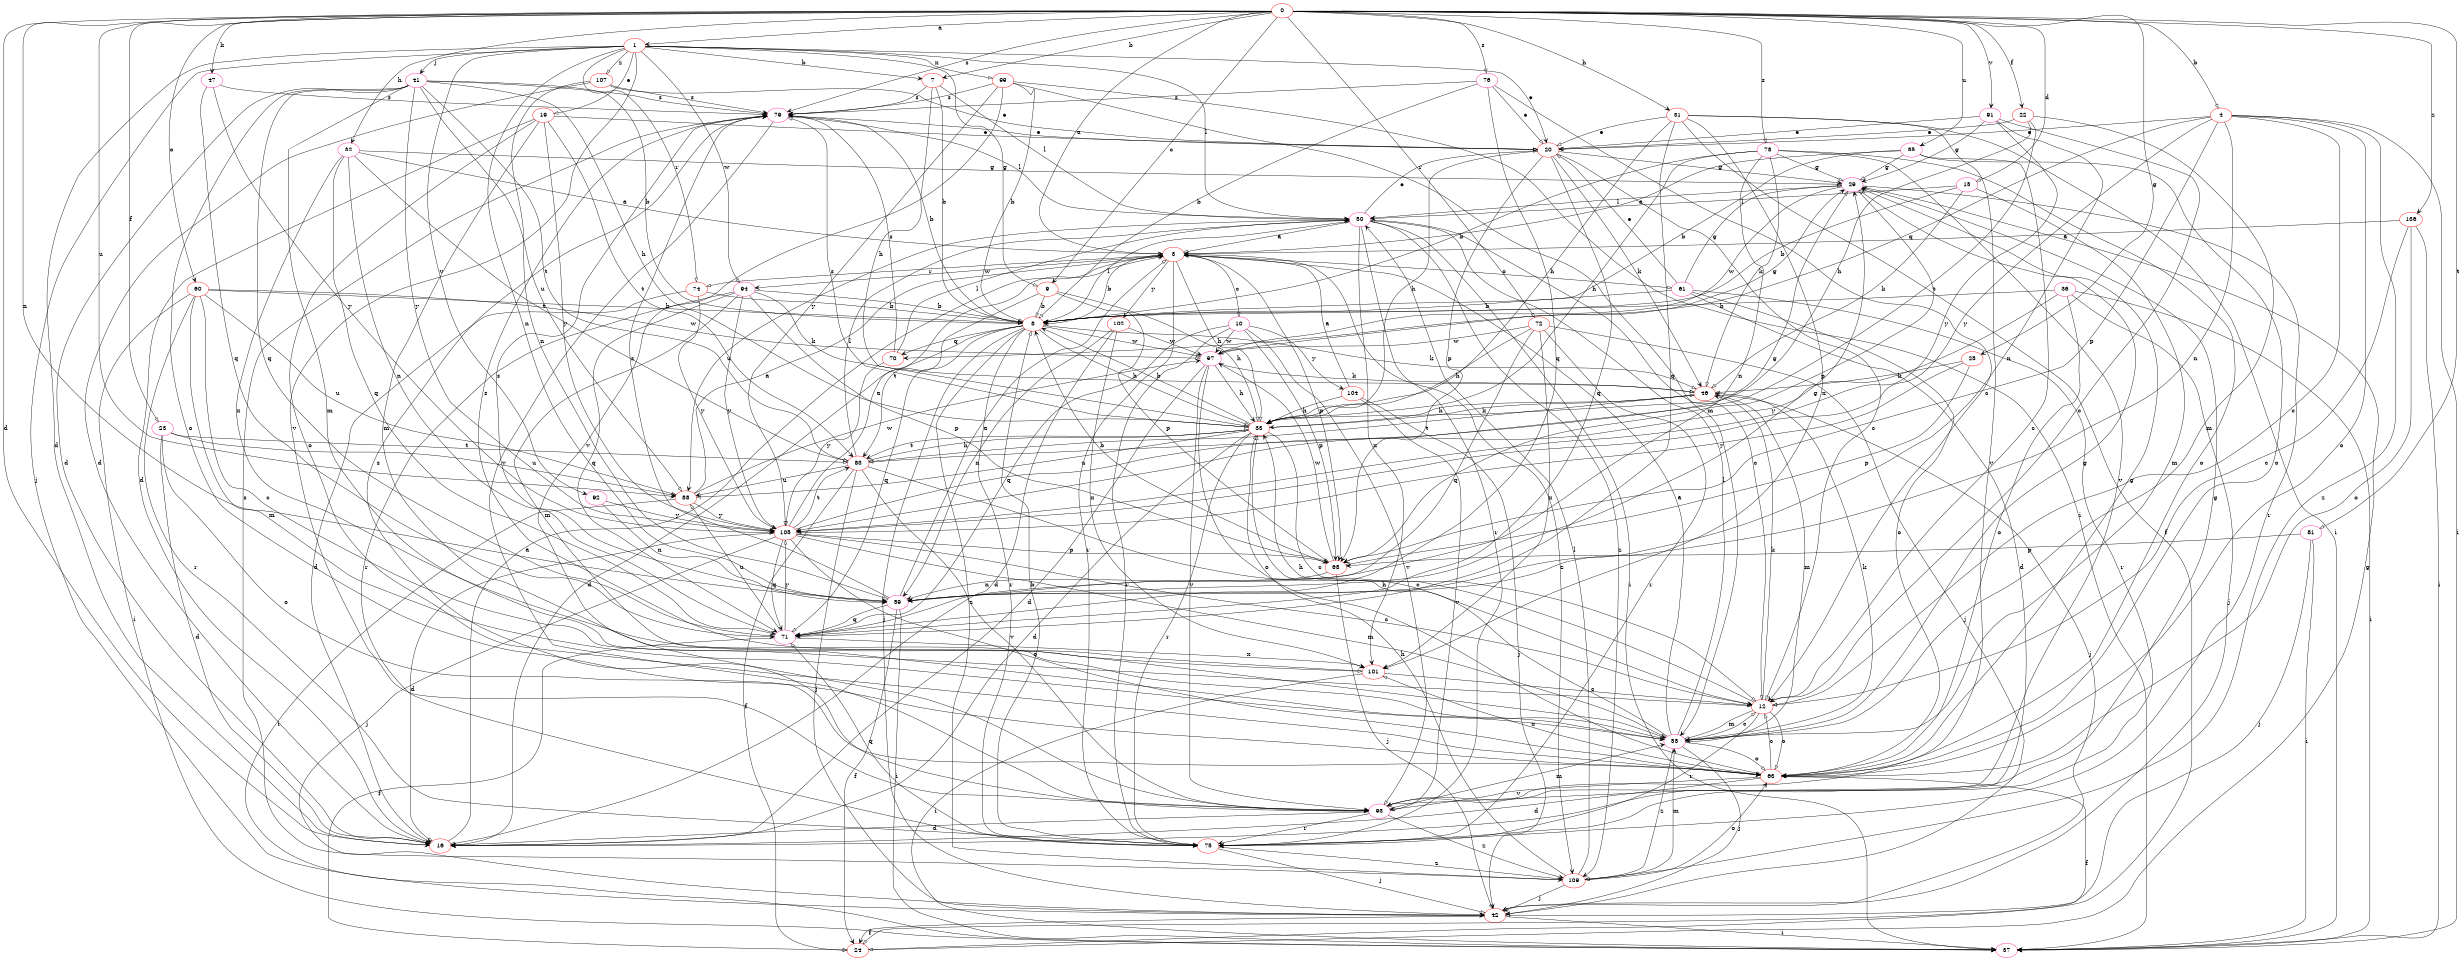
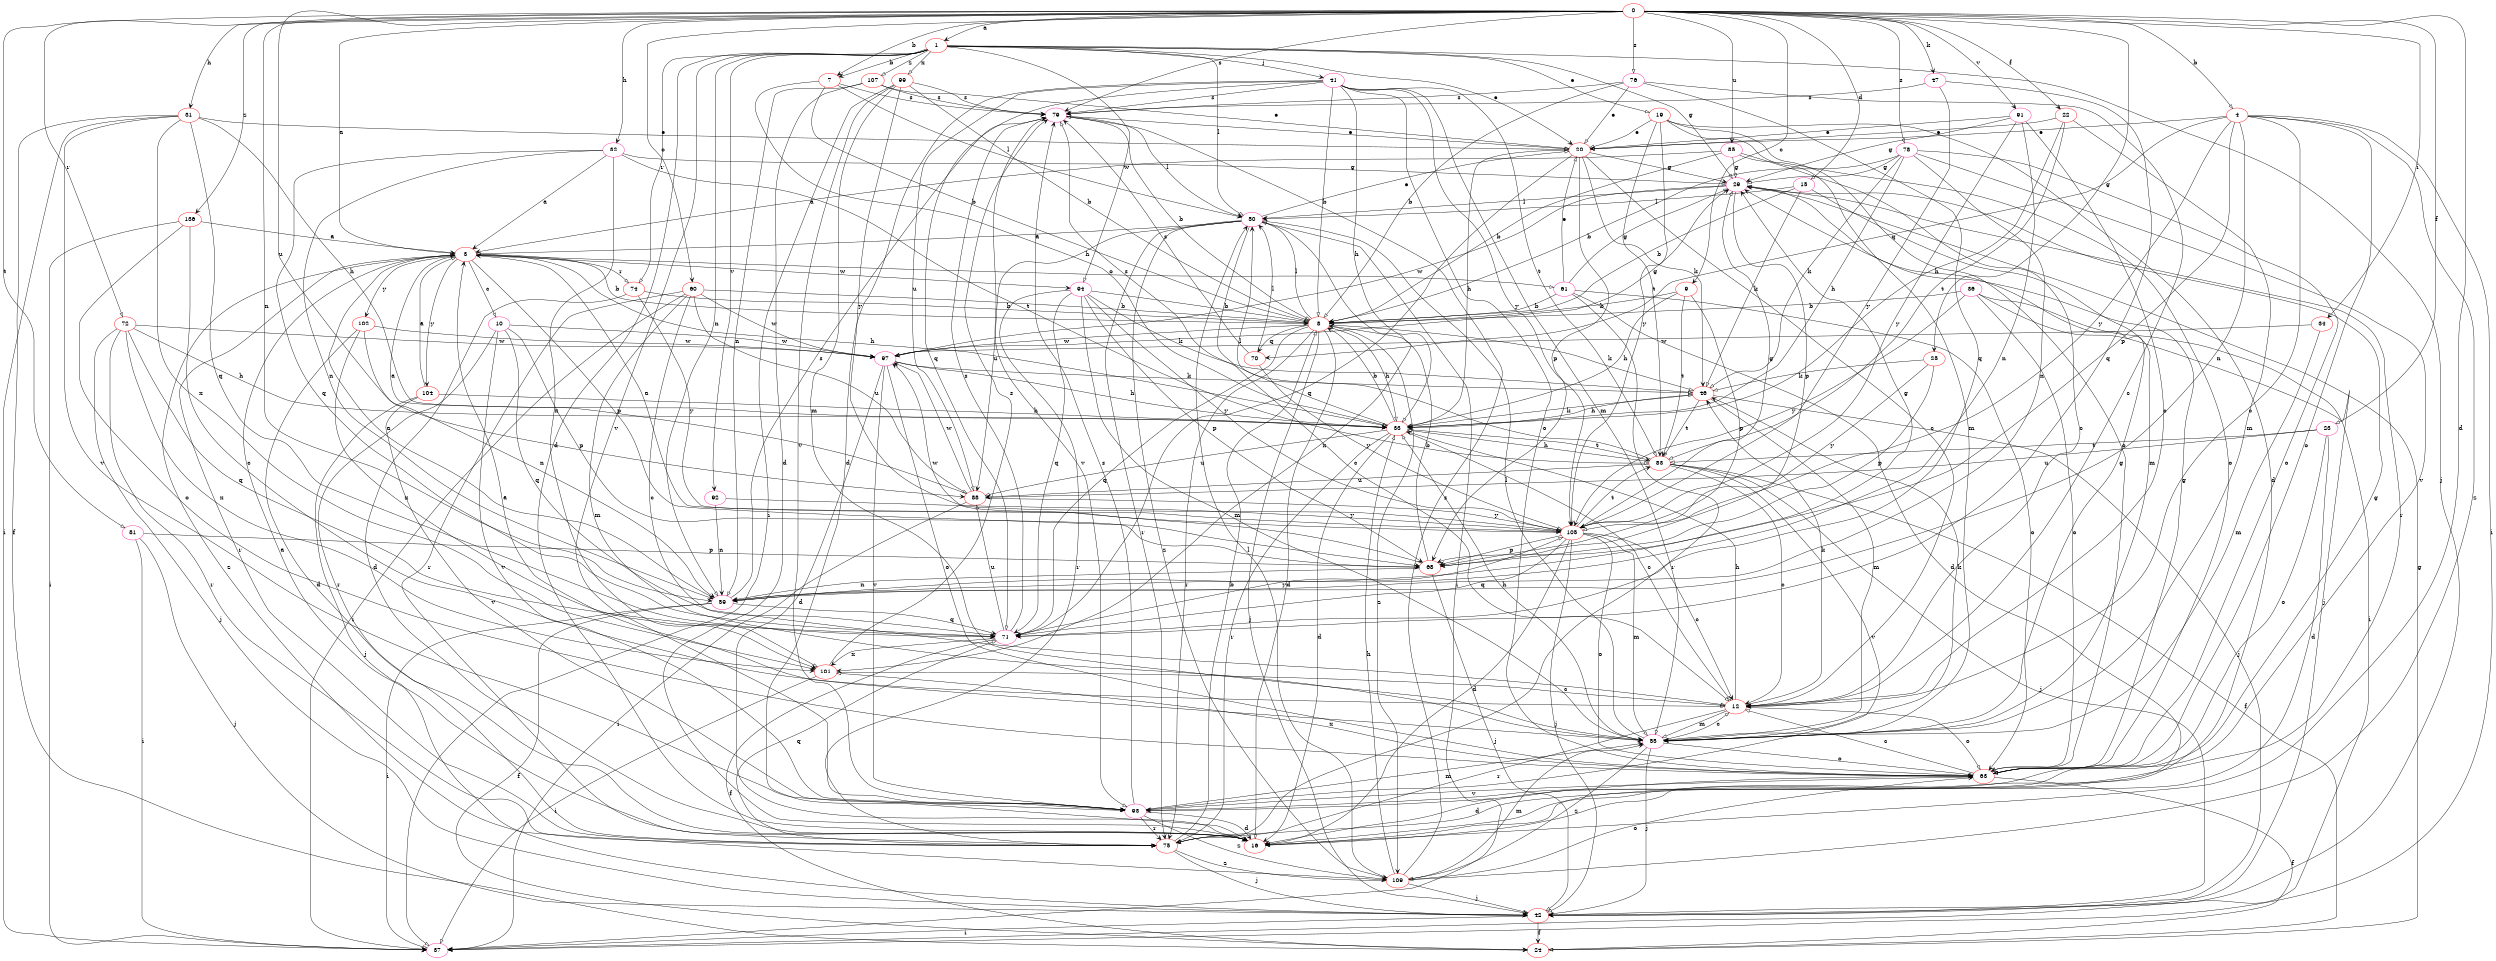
  strict digraph {
    node [color=red]
    edge [arrowhead=onormal]
    0
    1
    3
    4
    7
    9
    15 [color=deeppink]
    16
    22
    23 [color=deeppink]
    25
    31
    32 [color=deeppink]
+   34
    n15 [color=deeppink label=47]
    59 [color=deeppink]
    60
    72
    76 [color=deeppink]
    78 [color=deeppink]
    79 [color=deeppink]
    81 [color=deeppink]
    85 [color=deeppink]
    88
    91 [color=deeppink]
    n26 [label=136]
    19
    20
    29 [color=deeppink]
    41 [color=deeppink]
    42
    50 [color=deeppink]
    74
    92 [color=deeppink]
    93 [color=deeppink]
    94 [color=deeppink]
    99
    107
    8
    10 [color=deeppink]
    33
    61 [color=deeppink]
    68
    75
    102
    104
    109
    12
    37 [color=deeppink]
    63
    70
    105
    83
    46
    55 [color=deeppink]
    71 [color=deeppink]
    24
    101
    97 [color=deeppink]
    36 [color=deeppink]
    0 -> 1 [arrowhead=vee label=a]
    0 -> 3 [label=a]
    0 -> 4 [label=b]
    0 -> 7 [arrowhead=vee label=b]
    0 -> 9 [arrowhead=vee label=c]
    0 -> 15 [label=d]
    0 -> 16 [arrowhead=vee label=d]
    0 -> 22 [arrowhead=vee label=f]
    0 -> 23 [label=f]
    0 -> 25 [arrowhead=vee label=g]
    0 -> 31 [arrowhead=vee label=h]
    0 -> 32 [arrowhead=vee label=h]
+   0 -> 34 [arrowhead=vee label=i]
    0 -> n15 [arrowhead=vee label=k]
    0 -> 59 [arrowhead=vee label=n]
    0 -> 60 [arrowhead=vee label=o]
    0 -> 72 [label=r]
    0 -> 76 [label=s]
    0 -> 78 [label=s]
    0 -> 79 [arrowhead=vee label=s]
    0 -> 81 [label=t]
    0 -> 85 [arrowhead=vee label=u]
    0 -> 88 [arrowhead=vee label=u]
    0 -> 91 [arrowhead=vee label=v]
    0 -> n26 [arrowhead=vee label=z]
    1 -> 7 [arrowhead=vee label=b]
    1 -> 16 [arrowhead=vee label=d]
    1 -> 59 [label=n]
    1 -> 19 [label=e]
    1 -> 20 [arrowhead=vee label=e]
-   1 -> 9 [label=g]
+   1 -> 29 [label=g]
    1 -> 41 [arrowhead=vee label=j]
    1 -> 42 [arrowhead=vee label=j]
    1 -> 50 [label=l]
    1 -> 74 [label=r]
    1 -> 92 [arrowhead=vee label=v]
    1 -> 93 [arrowhead=vee label=v]
    1 -> 94 [label=w]
    1 -> 99 [label=x]
    1 -> 107 [label=z]
    3 -> 74 [label=r]
    3 -> 94 [arrowhead=vee label=w]
    3 -> 8 [arrowhead=vee label=b]
    3 -> 10 [label=c]
    3 -> 33 [label=h]
    3 -> 61 [label=o]
    3 -> 68 [arrowhead=vee label=p]
    3 -> 75 [label=r]
    3 -> 102 [arrowhead=vee label=y]
-   10 -> 104 [arrowhead=vee label=y]
+   3 -> 104 [arrowhead=vee label=y]
    3 -> 109 [arrowhead=vee label=z]
    4 -> 59 [label=n]
    4 -> 20 [arrowhead=vee label=e]
    4 -> 68 [arrowhead=vee label=p]
    4 -> 109 [label=z]
    4 -> 12 [label=c]
    4 -> 37 [label=i]
    4 -> 63 [label=o]
    4 -> 70 [arrowhead=vee label=q]
    4 -> 105 [label=y]
    7 -> 79 [label=s]
    7 -> 50 [arrowhead=vee label=l]
    7 -> 8 [label=b]
    7 -> 33 [label=h]
    9 -> 8 [label=b]
    9 -> 33 [label=h]
    9 -> 68 [label=p]
    9 -> 83 [arrowhead=vee label=t]
    15 -> 50 [arrowhead=vee label=l]
    15 -> 8 [arrowhead=vee label=b]
    15 -> 46 [label=k]
    15 -> 55 [arrowhead=vee label=m]
    16 -> 3 [arrowhead=vee label=a]
    22 -> 20 [label=e]
    22 -> 33 [label=h]
    22 -> 83 [label=t]
    22 -> 55 [arrowhead=vee label=m]
    23 -> 16 [label=d]
    23 -> 88 [arrowhead=vee label=u]
    23 -> 63 [label=o]
    23 -> 83 [label=t]
    25 -> 68 [label=p]
    25 -> 105 [label=y]
    25 -> 46 [label=k]
    31 -> 20 [label=e]
    31 -> 93 [label=v]
    31 -> 33 [arrowhead=vee label=h]
    31 -> 37 [arrowhead=vee label=i]
    31 -> 71 [arrowhead=vee label=q]
    31 -> 24 [label=f]
    31 -> 101 [arrowhead=vee label=x]
    32 -> 3 [arrowhead=vee label=a]
    32 -> 59 [arrowhead=vee label=n]
    32 -> 29 [label=g]
    32 -> 83 [label=t]
    32 -> 71 [arrowhead=vee label=q]
    32 -> 101 [label=x]
+   34 -> 55 [label=m]
+   34 -> 97 [label=w]
    n15 -> 79 [label=s]
    n15 -> 105 [arrowhead=vee label=y]
    n15 -> 71 [arrowhead=vee label=q]
    59 -> 3 [label=a]
    59 -> 79 [arrowhead=vee label=s]
    59 -> 29 [arrowhead=vee label=g]
    59 -> 37 [label=i]
    59 -> 71 [arrowhead=vee label=q]
    59 -> 24 [arrowhead=vee label=f]
    60 -> 88 [label=u]
    60 -> 8 [label=b]
    60 -> 75 [label=r]
    60 -> 12 [label=c]
    60 -> 37 [arrowhead=vee label=i]
    60 -> 55 [arrowhead=vee label=m]
    60 -> 97 [label=w]
    72 -> 42 [arrowhead=vee label=j]
    72 -> 33 [label=h]
    72 -> 75 [arrowhead=vee label=r]
    72 -> 71 [label=q]
    72 -> 101 [arrowhead=vee label=x]
    72 -> 97 [label=w]
    76 -> 79 [arrowhead=vee label=s]
    76 -> 20 [label=e]
    76 -> 8 [label=b]
    76 -> 12 [arrowhead=vee label=c]
    76 -> 71 [arrowhead=vee label=q]
    78 -> 59 [arrowhead=vee label=n]
    78 -> 29 [label=g]
    78 -> 93 [arrowhead=vee label=v]
    78 -> 8 [arrowhead=vee label=b]
    78 -> 33 [label=h]
    78 -> 63 [label=o]
    78 -> 46 [label=k]
    79 -> 20 [label=e]
    79 -> 50 [arrowhead=vee label=l]
    79 -> 93 [label=v]
    79 -> 8 [label=b]
    81 -> 42 [label=j]
    81 -> 68 [arrowhead=vee label=p]
    81 -> 37 [arrowhead=vee label=i]
    85 -> 3 [arrowhead=vee label=a]
    85 -> 29 [label=g]
    85 -> 8 [arrowhead=vee label=b]
    85 -> 12 [arrowhead=vee label=c]
    85 -> 63 [label=o]
    88 -> 3 [label=a]
    88 -> 37 [arrowhead=vee label=i]
    88 -> 105 [label=y]
    88 -> 97 [arrowhead=vee label=w]
    91 -> 59 [arrowhead=vee label=n]
    91 -> 20 [label=e]
    91 -> 29 [arrowhead=vee label=g]
    91 -> 12 [label=c]
    91 -> 105 [arrowhead=vee label=y]
    n26 -> 3 [arrowhead=vee label=a]
    n26 -> 12 [label=c]
    n26 -> 37 [arrowhead=vee label=i]
    n26 -> 63 [arrowhead=vee label=o]
    19 -> 16 [label=d]
    19 -> 20 [label=e]
    19 -> 63 [arrowhead=vee label=o]
    19 -> 105 [arrowhead=vee label=y]
    19 -> 83 [arrowhead=vee label=t]
    19 -> 55 [label=m]
    20 -> 29 [arrowhead=vee label=g]
    20 -> 33 [arrowhead=vee label=h]
    20 -> 68 [arrowhead=vee label=p]
    20 -> 12 [label=c]
    20 -> 46 [arrowhead=vee label=k]
    20 -> 71 [label=q]
    29 -> 50 [arrowhead=vee label=l]
    29 -> 68 [arrowhead=vee label=p]
    29 -> 75 [label=r]
    29 -> 97 [arrowhead=vee label=w]
    41 -> 16 [arrowhead=vee label=d]
    41 -> 79 [arrowhead=vee label=s]
    41 -> 88 [label=u]
    41 -> 8 [label=b]
    41 -> 33 [label=h]
    41 -> 63 [arrowhead=vee label=o]
    41 -> 105 [arrowhead=vee label=y]
    41 -> 83 [label=t]
    41 -> 55 [label=m]
    41 -> 71 [label=q]
    42 -> 37 [label=i]
    42 -> 24 [arrowhead=vee label=f]
    50 -> 3 [label=a]
    50 -> 88 [arrowhead=vee label=u]
    50 -> 20 [label=e]
    50 -> 75 [arrowhead=vee label=r]
    50 -> 109 [arrowhead=vee label=z]
    50 -> 12 [label=c]
    50 -> 37 [arrowhead=vee label=i]
    50 -> 101 [arrowhead=vee label=x]
    74 -> 16 [arrowhead=vee label=d]
    74 -> 8 [label=b]
    74 -> 105 [arrowhead=vee label=y]
    92 -> 59 [arrowhead=vee label=n]
    92 -> 105 [label=y]
    93 -> 16 [arrowhead=vee label=d]
    93 -> 79 [arrowhead=vee label=s]
    93 -> 29 [arrowhead=vee label=g]
    93 -> 75 [arrowhead=vee label=r]
    93 -> 109 [arrowhead=vee label=z]
    93 -> 55 [arrowhead=vee label=m]
    94 -> 8 [label=b]
    94 -> 68 [arrowhead=vee label=p]
    94 -> 75 [label=r]
    94 -> 105 [label=y]
    94 -> 46 [label=k]
    94 -> 55 [arrowhead=vee label=m]
    94 -> 71 [arrowhead=vee label=q]
    99 -> 79 [arrowhead=vee label=s]
    99 -> 93 [label=v]
    99 -> 8 [label=b]
    99 -> 37 [label=i]
    99 -> 105 [label=y]
    99 -> 55 [arrowhead=vee label=m]
    107 -> 16 [arrowhead=vee label=d]
    107 -> 59 [label=n]
    107 -> 79 [arrowhead=vee label=s]
    107 -> 20 [label=e]
    8 -> 16 [label=d]
    8 -> 42 [arrowhead=vee label=j]
    8 -> 50 [label=l]
    8 -> 33 [label=h]
    8 -> 75 [arrowhead=vee label=r]
    8 -> 109 [arrowhead=vee label=z]
    8 -> 70 [arrowhead=vee label=q]
    8 -> 46 [label=k]
    8 -> 71 [label=q]
    8 -> 97 [label=w]
    10 -> 93 [label=v]
    10 -> 68 [arrowhead=vee label=p]
    10 -> 75 [label=r]
    10 -> 71 [label=q]
    10 -> 97 [arrowhead=vee label=w]
    33 -> 16 [arrowhead=vee label=d]
    33 -> 79 [label=s]
    33 -> 88 [label=u]
    33 -> 8 [arrowhead=vee label=b]
    33 -> 75 [label=r]
    33 -> 12 [label=c]
    33 -> 83 [arrowhead=vee label=t]
    33 -> 46 [label=k]
    61 -> 16 [label=d]
    61 -> 20 [label=e]
    61 -> 29 [label=g]
    61 -> 8 [label=b]
    61 -> 75 [label=r]
    61 -> 63 [arrowhead=vee label=o]
    68 -> 59 [arrowhead=vee label=n]
    68 -> 42 [label=j]
    68 -> 8 [arrowhead=vee label=b]
    68 -> 97 [arrowhead=vee label=w]
    75 -> 42 [label=j]
    75 -> 8 [label=b]
    75 -> 109 [label=z]
    75 -> 71 [label=q]
    102 -> 16 [label=d]
    102 -> 59 [arrowhead=vee label=n]
    102 -> 101 [arrowhead=vee label=x]
    102 -> 97 [arrowhead=vee label=w]
    104 -> 3 [label=a]
    104 -> 42 [arrowhead=vee label=j]
    104 -> 93 [label=v]
    104 -> 33 [label=h]
    109 -> 79 [label=s]
    109 -> 42 [label=j]
    109 -> 50 [arrowhead=vee label=l]
    109 -> 33 [label=h]
    109 -> 63 [arrowhead=vee label=o]
    109 -> 55 [arrowhead=vee label=m]
    12 -> 33 [arrowhead=vee label=h]
    12 -> 75 [arrowhead=vee label=r]
    12 -> 63 [label=o]
    12 -> 46 [arrowhead=vee label=k]
    12 -> 55 [label=m]
    63 -> 16 [arrowhead=vee label=d]
    63 -> 29 [arrowhead=vee label=g]
    63 -> 93 [arrowhead=vee label=v]
    63 -> 12 [label=c]
    63 -> 24 [label=f]
    63 -> 101 [label=x]
    70 -> 79 [arrowhead=vee label=s]
    70 -> 50 [arrowhead=vee label=l]
    70 -> 105 [label=y]
    105 -> 3 [arrowhead=vee label=a]
    105 -> 16 [label=d]
    105 -> 29 [label=g]
    105 -> 42 [label=j]
    105 -> 68 [arrowhead=vee label=p]
    105 -> 12 [arrowhead=vee label=c]
    105 -> 63 [label=o]
    105 -> 83 [arrowhead=vee label=t]
    105 -> 55 [label=m]
    105 -> 71 [arrowhead=vee label=q]
    83 -> 88 [arrowhead=vee label=u]
    83 -> 42 [arrowhead=vee label=j]
    83 -> 50 [arrowhead=vee label=l]
    83 -> 93 [label=v]
    83 -> 33 [label=h]
    83 -> 12 [arrowhead=vee label=c]
    83 -> 24 [label=f]
    46 -> 42 [arrowhead=vee label=j]
    46 -> 33 [arrowhead=vee label=h]
    46 -> 83 [label=t]
    46 -> 55 [label=m]
    55 -> 3 [arrowhead=vee label=a]
    55 -> 29 [label=g]
    55 -> 42 [label=j]
    55 -> 50 [label=l]
    55 -> 33 [label=h]
    55 -> 109 [label=z]
    55 -> 12 [label=c]
    55 -> 63 [label=o]
    55 -> 46 [arrowhead=vee label=k]
    71 -> 79 [arrowhead=vee label=s]
    71 -> 88 [label=u]
    71 -> 105 [label=y]
    71 -> 24 [label=f]
    71 -> 101 [arrowhead=vee label=x]
    24 -> 29 [label=g]
    101 -> 79 [arrowhead=vee label=s]
    101 -> 12 [label=c]
    101 -> 37 [label=i]
    97 -> 16 [arrowhead=vee label=d]
    97 -> 29 [arrowhead=vee label=g]
    97 -> 93 [arrowhead=vee label=v]
    97 -> 33 [arrowhead=vee label=h]
    97 -> 63 [label=o]
    97 -> 46 [label=k]
    36 -> 42 [label=j]
    36 -> 8 [label=b]
    36 -> 37 [label=i]
    36 -> 63 [label=o]
    36 -> 105 [arrowhead=vee label=y]
  }
